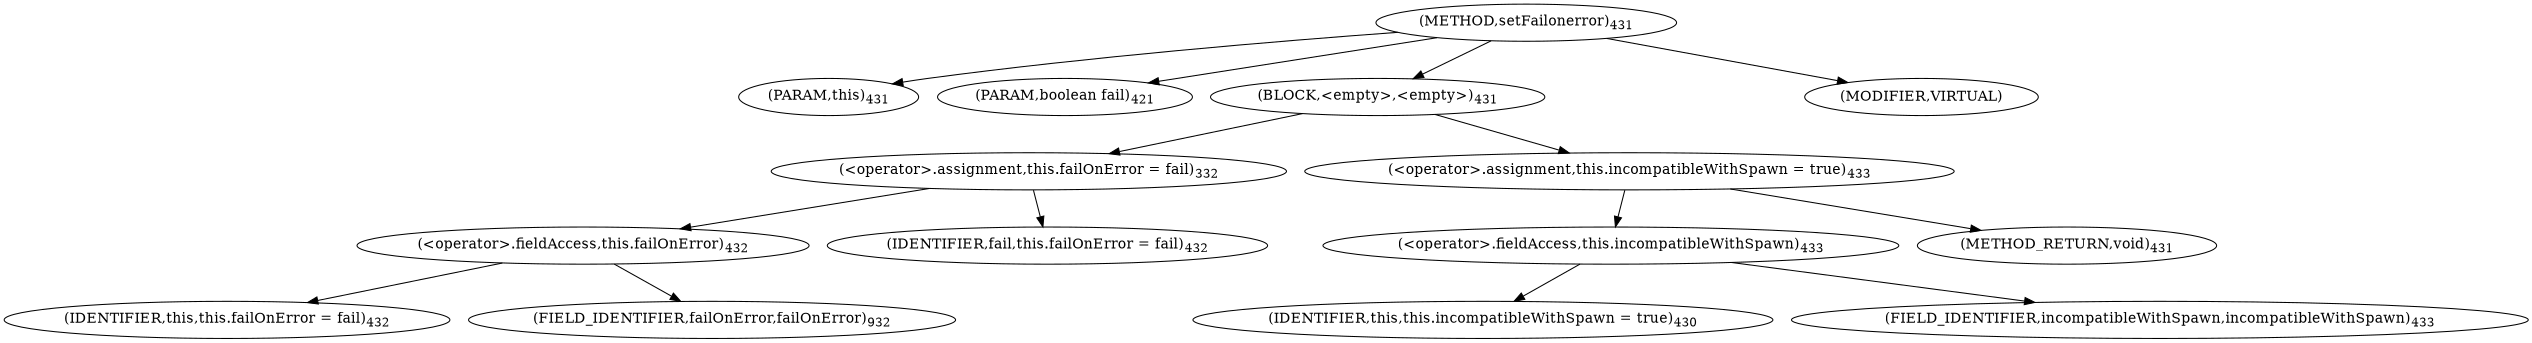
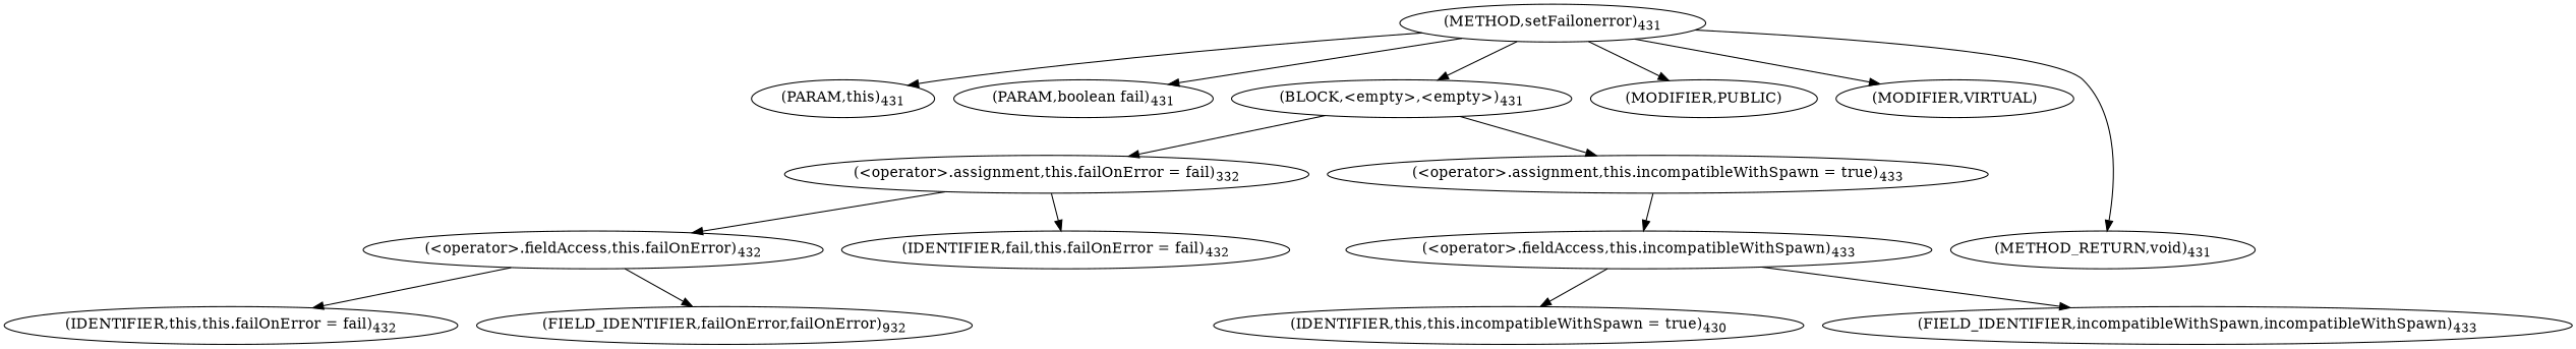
  digraph {
    n1 [label=<(METHOD,setFailonerror)<SUB>431</SUB>>]
    n2 [label=<(PARAM,this)<SUB>431</SUB>>]
-   n3 [label=<(PARAM,boolean fail)<SUB>421</SUB>>]
+   n3 [label=<(PARAM,boolean fail)<SUB>431</SUB>>]
    n4 [label=<(BLOCK,&lt;empty&gt;,&lt;empty&gt;)<SUB>431</SUB>>]
+   n5 [label=<(MODIFIER,PUBLIC)>]
    n6 [label=<(MODIFIER,VIRTUAL)>]
    n7 [label=<(METHOD_RETURN,void)<SUB>431</SUB>>]
    n8 [label=<(&lt;operator&gt;.assignment,this.failOnError = fail)<SUB>332</SUB>>]
    n9 [label=<(&lt;operator&gt;.assignment,this.incompatibleWithSpawn = true)<SUB>433</SUB>>]
    n10 [label=<(&lt;operator&gt;.fieldAccess,this.failOnError)<SUB>432</SUB>>]
    n11 [label=<(IDENTIFIER,fail,this.failOnError = fail)<SUB>432</SUB>>]
    n12 [label=<(&lt;operator&gt;.fieldAccess,this.incompatibleWithSpawn)<SUB>433</SUB>>]
    n13 [label=<(IDENTIFIER,this,this.failOnError = fail)<SUB>432</SUB>>]
    n14 [label=<(FIELD_IDENTIFIER,failOnError,failOnError)<SUB>932</SUB>>]
    n15 [label=<(IDENTIFIER,this,this.incompatibleWithSpawn = true)<SUB>430</SUB>>]
    n16 [label=<(FIELD_IDENTIFIER,incompatibleWithSpawn,incompatibleWithSpawn)<SUB>433</SUB>>]
    n1 -> n2
    n1 -> n3
    n1 -> n4
+   n1 -> n5
    n1 -> n6
-   n9 -> n7
+   n1 -> n7
    n4 -> n8
    n4 -> n9
    n8 -> n10
    n8 -> n11
    n9 -> n12
    n10 -> n13
    n10 -> n14
    n12 -> n15
    n12 -> n16
  }
